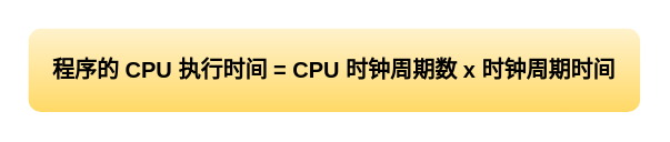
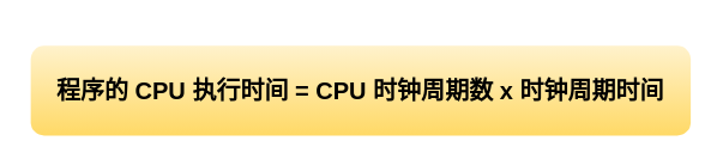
  <mxCell id="0" />
  <mxCell id="1" parent="0" />
- <mxCell id="2" value="程序的 CPU 执行时间 = CPU 时钟周期数 x 时钟周期时间" style="rounded=1;whiteSpace=wrap;html=1;fontSize=16;gradientColor=#ffd966;fillColor=#fff2cc;strokeColor=none;fontStyle=1" vertex="1" parent="1"><mxGeometry x="20" y="20" width="440" height="60" as="geometry" /></mxCell>
+ <mxCell id="2" value="程序的 CPU 执行时间 = CPU 时钟周期数 x 时钟周期时间" style="rounded=1;whiteSpace=wrap;html=1;fontSize=16;gradientColor=#ffd966;fillColor=#fff2cc;strokeColor=none;fontStyle=1" vertex="1" parent="1"><mxGeometry x="20" y="30" width="440" height="60" as="geometry" /></mxCell>
